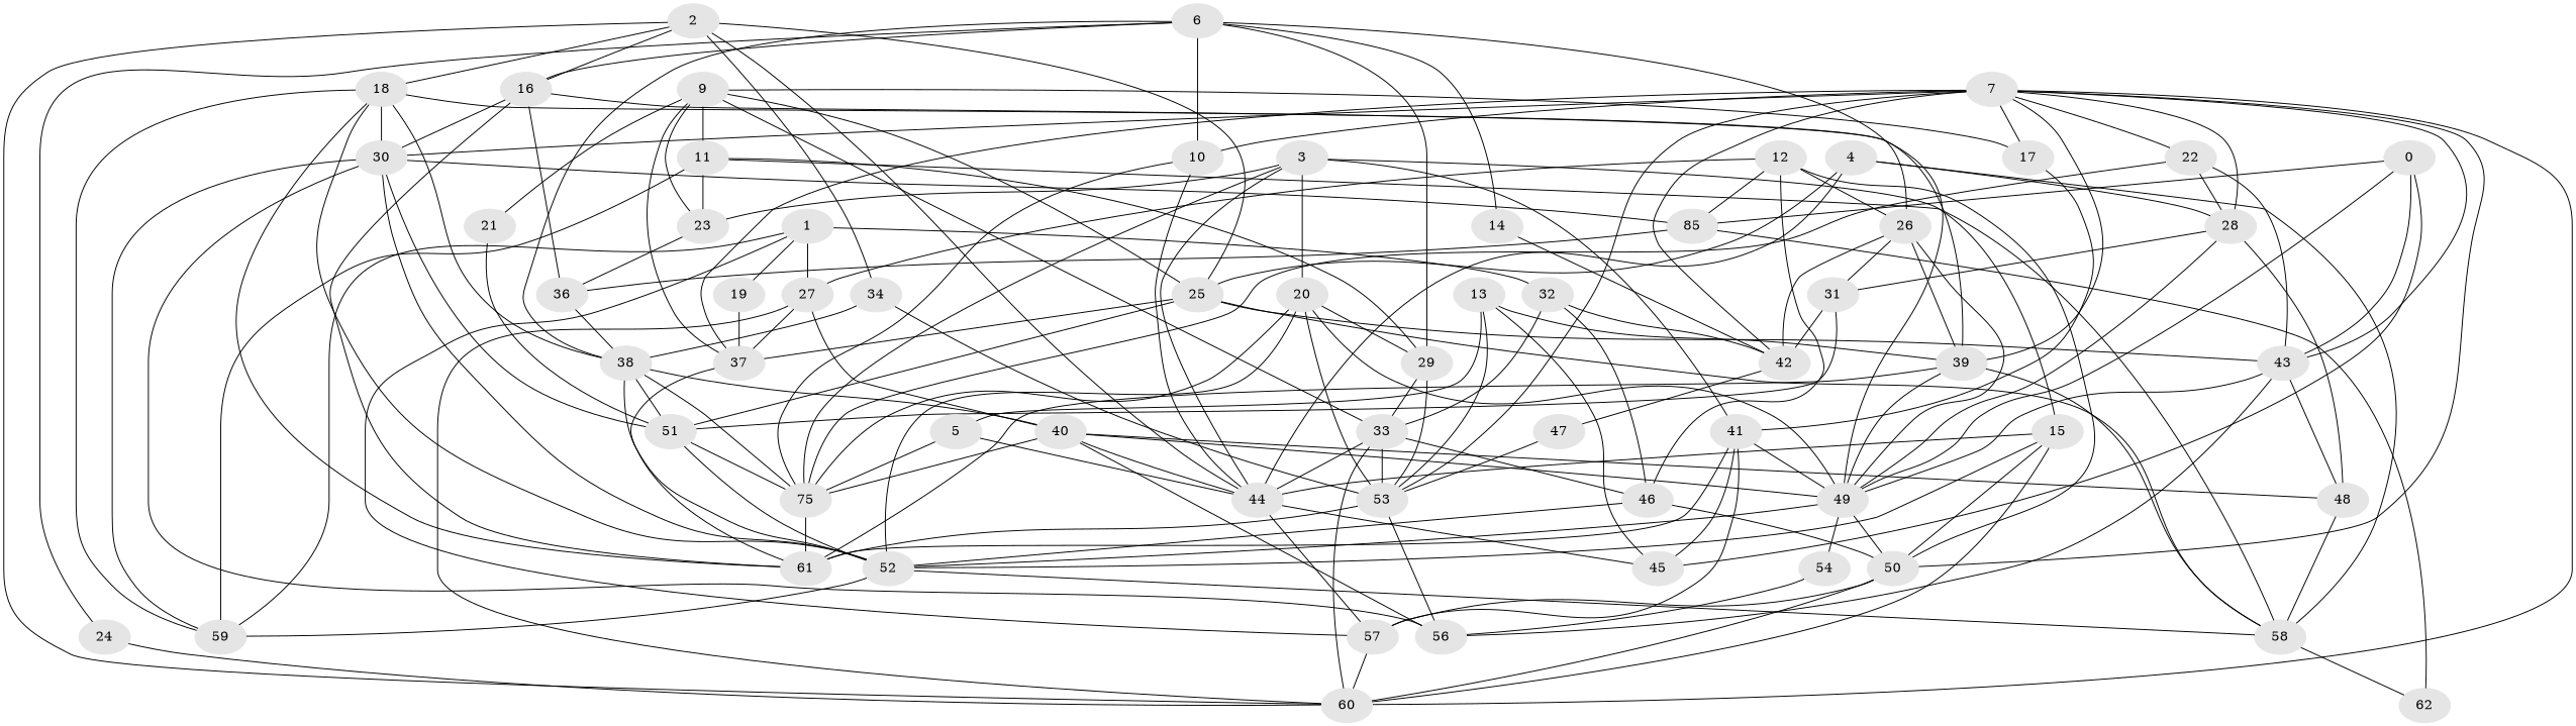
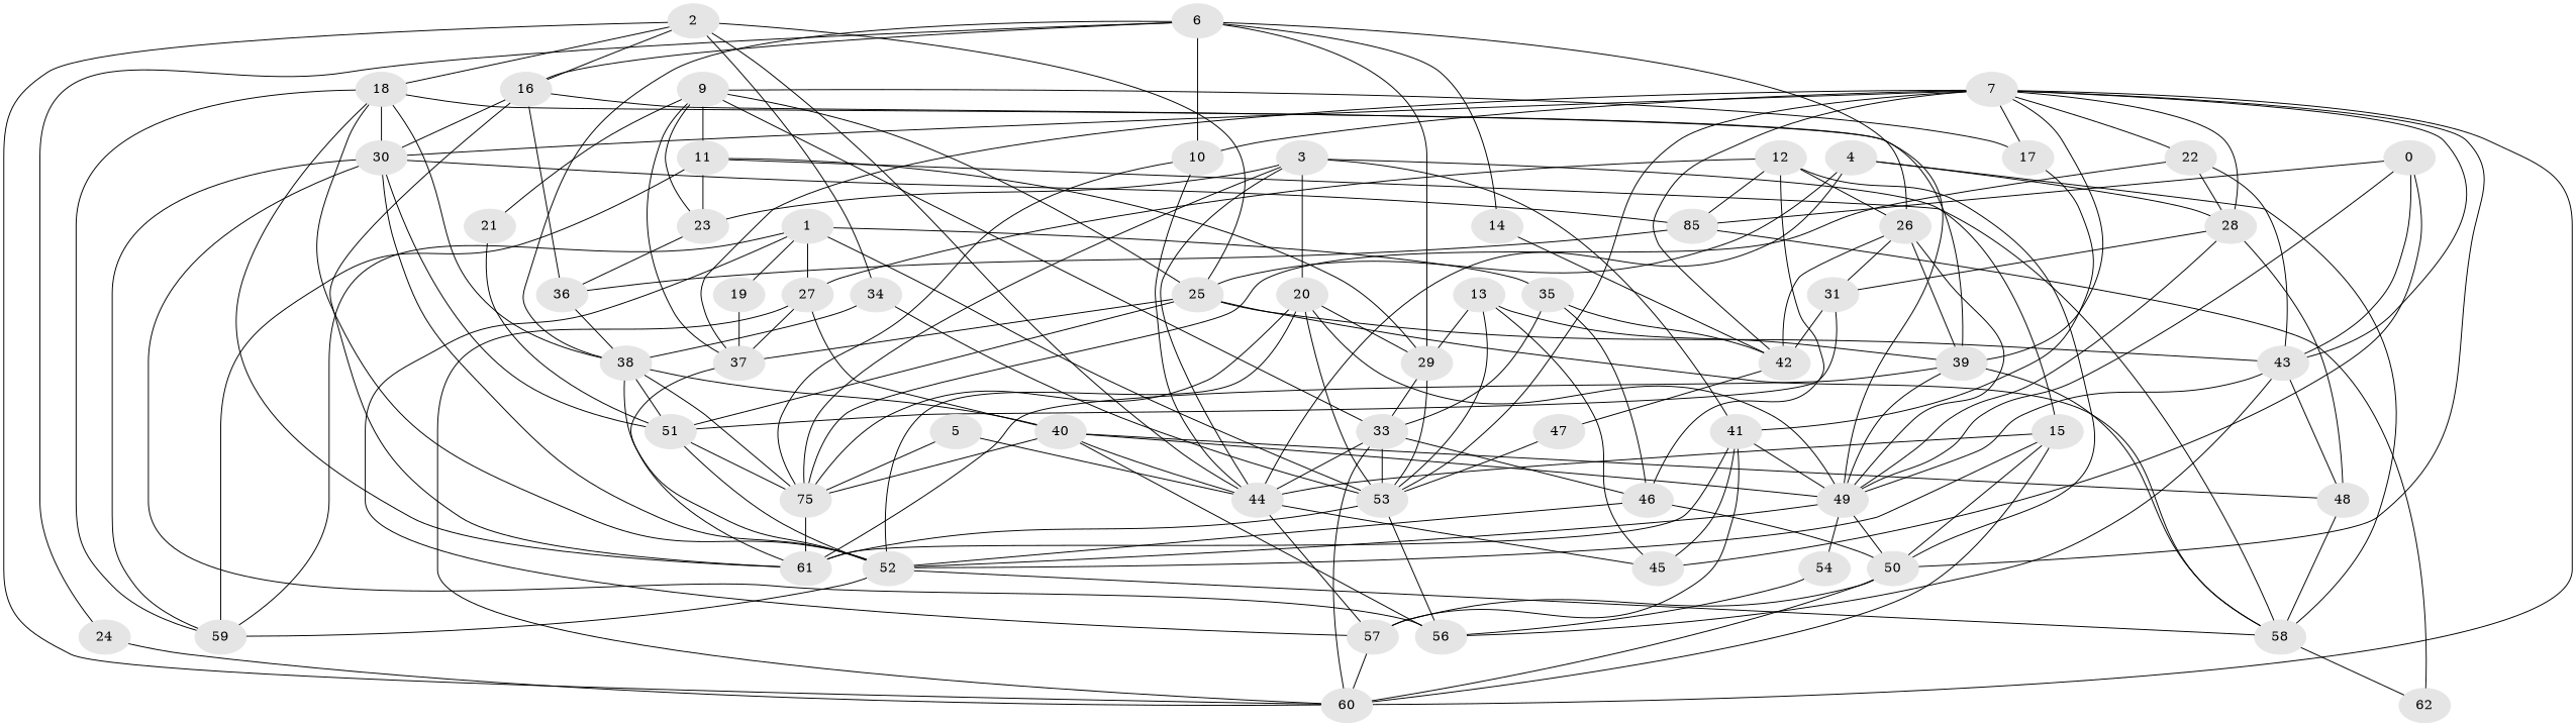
  graph {
    node [color=gray90 style=filled]
    edge [weight=1.0]
    1
    19
    27
-   32
+   32 [label=35]
    53
    57
    59
    37
    60
    40
    42
    33
    46
    61
    56
    2
    16
    18
    25
    34
    44
    30
    49
    36
    38
    39
    52
    58
    43
    51
    45
    3
    15
    20
    23
    n36 [label=75]
    41
    50
    29
    4
    28
    31
    48
    62
    5
    6
    10
    14
    24
    26
    7
    17
    22
    n54 [label=85]
    47
    n56 [label=0]
    54
    9
    11
    21
    12
    13
    1 -- 19
    1 -- 27
    1 -- 32
+   1 -- 53
    1 -- 57
    1 -- 59
    19 -- 37
    27 -- 37
    27 -- 60
    27 -- 40
    32 -- 42
    32 -- 33
    32 -- 46
    53 -- 61
    53 -- 56
    57 -- 60
    37 -- 61
    40 -- 56
    40 -- 44 [weight=2.0]
    40 -- 49
    40 -- n36
    40 -- 48
    42 -- 47
    33 -- 53
    33 -- 60
    33 -- 46
    33 -- 44
    46 -- 52
    46 -- 50
    2 -- 60
    2 -- 16
    2 -- 18
    2 -- 25
    2 -- 34
    2 -- 44
    16 -- 61
    16 -- 30
    16 -- 49
    16 -- 36
    18 -- 59
    18 -- 61
    18 -- 30
    18 -- 38
    18 -- 39
    18 -- 52
    25 -- 37 [weight=2.0]
    25 -- 58
    25 -- 43
    25 -- 51
    34 -- 53 [weight=2.0]
    34 -- 38
    44 -- 57
    44 -- 45
    30 -- 59
    30 -- 56
    30 -- 52
    30 -- 51
    30 -- n54
    49 -- 52
    49 -- 50
    49 -- 54
    36 -- 38
    38 -- 40
    38 -- 52
    38 -- 51
    38 -- n36
    39 -- 61
    39 -- 49
    39 -- 58
    52 -- 59
    52 -- 58
    58 -- 62
    43 -- 56
    43 -- 49
    43 -- 48
    51 -- 52
    51 -- n36
    3 -- 44
    3 -- 15
    3 -- 20
    3 -- 23
    3 -- n36
    3 -- 41
    15 -- 60
    15 -- 44
    15 -- 52
    15 -- 50
    20 -- 53
    20 -- 49
    20 -- 52
    20 -- n36
    20 -- 29
    23 -- 36
    n36 -- 61
    41 -- 57
    41 -- 61
    41 -- 49
    41 -- 45
    50 -- 57
    50 -- 60
    29 -- 53
    29 -- 33
    4 -- 25
    4 -- 44
    4 -- 58 [weight=2.0]
    4 -- 28
    28 -- 49
    28 -- 31
    28 -- 48
    31 -- 42
    31 -- 51
    48 -- 58
    5 -- 44
    5 -- n36
    6 -- 16
    6 -- 38
    6 -- 29
    6 -- 10
    6 -- 14
    6 -- 24
    6 -- 26
    10 -- 44
    10 -- n36
    14 -- 42
    24 -- 60
    26 -- 42
    26 -- 49
    26 -- 39
    26 -- 31
    7 -- 53
    7 -- 37
    7 -- 60
    7 -- 42 [weight=2.0]
    7 -- 30
    7 -- 39
    7 -- 43
    7 -- 50
    7 -- 28
    7 -- 10 [weight=2.0]
    7 -- 17
    7 -- 22
    17 -- 41
    22 -- 43
    22 -- n36
    22 -- 28
    n54 -- 36
    n54 -- 62
    47 -- 53
    n56 -- 49
    n56 -- 43
    n56 -- 45
    n56 -- n54
    54 -- 56
    9 -- 37
    9 -- 33
    9 -- 25
    9 -- 23
    9 -- 17
    9 -- 11
    9 -- 21
    11 -- 59
    11 -- 58
    11 -- 23 [weight=2.0]
    11 -- 29
    21 -- 51
    12 -- 27
    12 -- 46
    12 -- 50
    12 -- 26
    12 -- n54
    13 -- 53
    13 -- 39
    13 -- 45
-   13 -- 5
+   13 -- 29
  }
